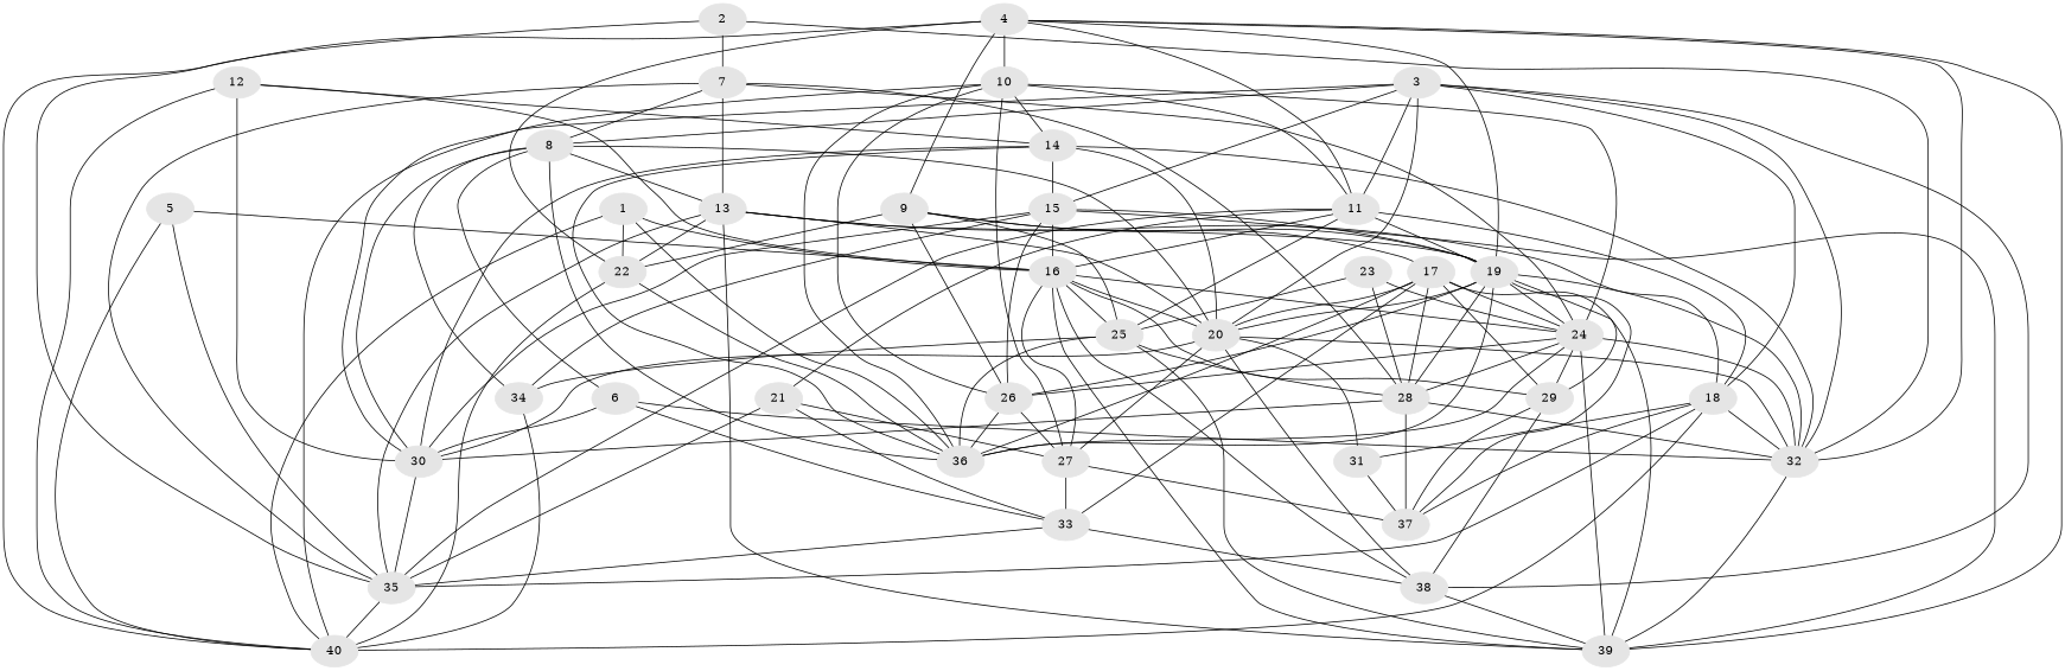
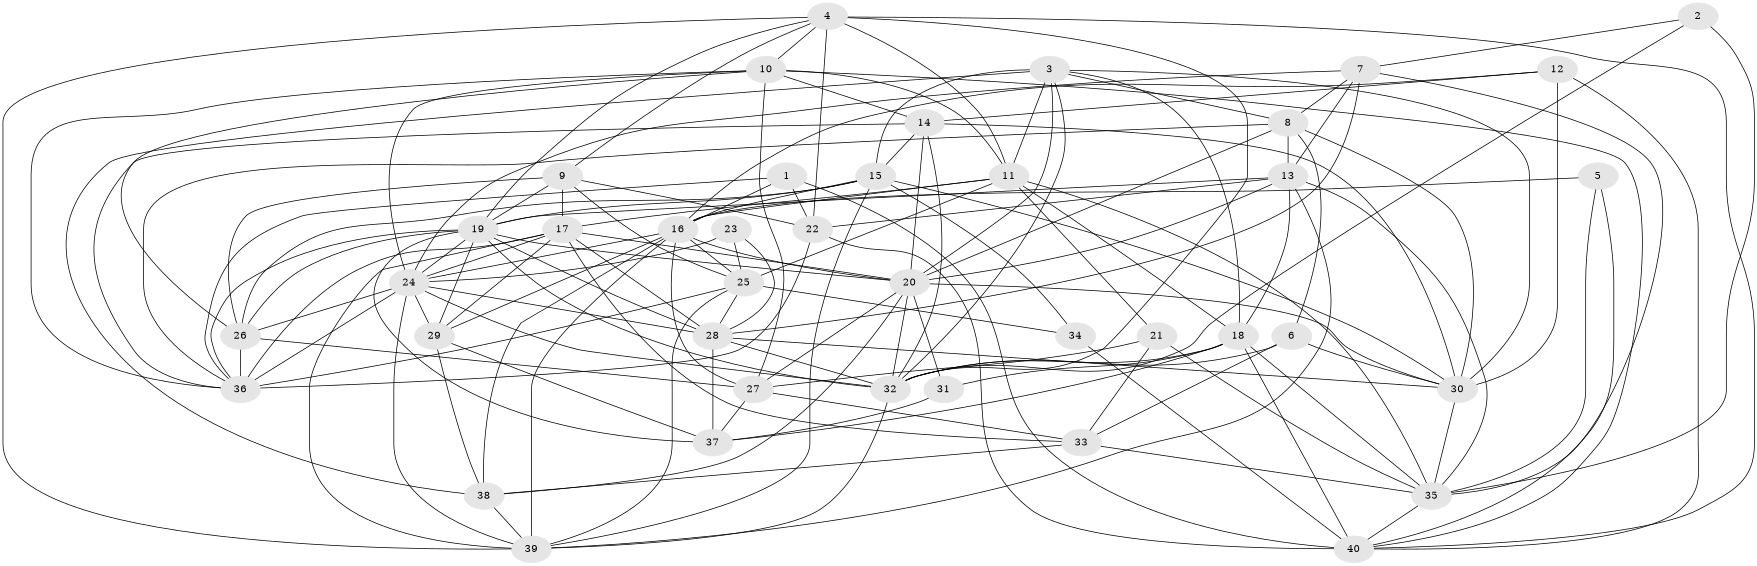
  graph {
    node [color=gray90 style=filled]
    edge [weight=1.0]
    1
    16
    22
    36
    40
    20
    38
    39
    24
    25
    27
    29
    2
    7
    32
    35
    6
    30
    33
    8
    13
    28
    3
    11
    15
    18
    34
    19
    21
    26
    31
    37
    4
    9
    10
    17
    14
    5
    12
    23
    1 -- 16
    1 -- 22
    1 -- 36
    1 -- 40
    16 -- 20
    16 -- 38
    16 -- 39
    16 -- 24
    16 -- 25
    16 -- 27
    16 -- 29
    22 -- 36
    22 -- 40
    20 -- 38
    20 -- 27
    20 -- 32
    20 -- 30
    20 -- 31
    38 -- 39
    24 -- 36
    24 -- 39 [weight=2.0]
    24 -- 29
    24 -- 32
    24 -- 28
    24 -- 26
    25 -- 36 [weight=2.0]
    25 -- 39
    25 -- 28
    25 -- 34
    27 -- 33
    27 -- 37
    29 -- 38
    29 -- 37
    2 -- 7
    2 -- 32
    2 -- 35
    7 -- 24
    7 -- 35
    7 -- 8
    7 -- 13 [weight=2.0]
    7 -- 28
    32 -- 39
    35 -- 40
    6 -- 32
    6 -- 30
    6 -- 33
    30 -- 35
    33 -- 38
    33 -- 35
    8 -- 36
    8 -- 20
    8 -- 6
    8 -- 30
    8 -- 13
-   8 -- 34
    13 -- 22 [weight=2.0]
    13 -- 20
    13 -- 39
    13 -- 35
    13 -- 18
    13 -- 19
    28 -- 32
    28 -- 30
    28 -- 37 [weight=2.0]
    3 -- 20
    3 -- 38
    3 -- 32
    3 -- 30
    3 -- 8
    3 -- 11 [weight=2.0]
    3 -- 15
    3 -- 18
    11 -- 16
    11 -- 25
    11 -- 35
    11 -- 18
-   11 -- 19
+   11 -- 17
    11 -- 21
    15 -- 16
    15 -- 39 [weight=2.0]
    15 -- 30 [weight=2.0]
    15 -- 34
    15 -- 19 [weight=2.0]
    15 -- 26
    18 -- 40 [weight=2.0]
    18 -- 32
    18 -- 35
    18 -- 31
    18 -- 37
    34 -- 40
    19 -- 36
    19 -- 20
    19 -- 24 [weight=2.0]
    19 -- 29
    19 -- 32
    19 -- 28
    19 -- 26
    19 -- 37
    21 -- 27
    21 -- 35
    21 -- 33
    26 -- 36
    26 -- 27
    31 -- 37
    4 -- 22 [weight=2.0]
    4 -- 40
    4 -- 39
    4 -- 32
    4 -- 11
    4 -- 19
    4 -- 9
    4 -- 10
    9 -- 22 [weight=2.0]
    9 -- 25
    9 -- 19
    9 -- 26
    9 -- 17
    10 -- 36
    10 -- 40
    10 -- 24
    10 -- 27
    10 -- 11
    10 -- 26
    10 -- 14
    17 -- 36
    17 -- 20
    17 -- 39
    17 -- 24
    17 -- 29
    17 -- 33 [weight=2.0]
    17 -- 28
    14 -- 36
    14 -- 20
    14 -- 32
    14 -- 30
    14 -- 15
    5 -- 16
    5 -- 40
    5 -- 35
    12 -- 16
    12 -- 40
    12 -- 30 [weight=2.0]
    12 -- 14
    23 -- 24
    23 -- 25 [weight=2.0]
    23 -- 28
  }
